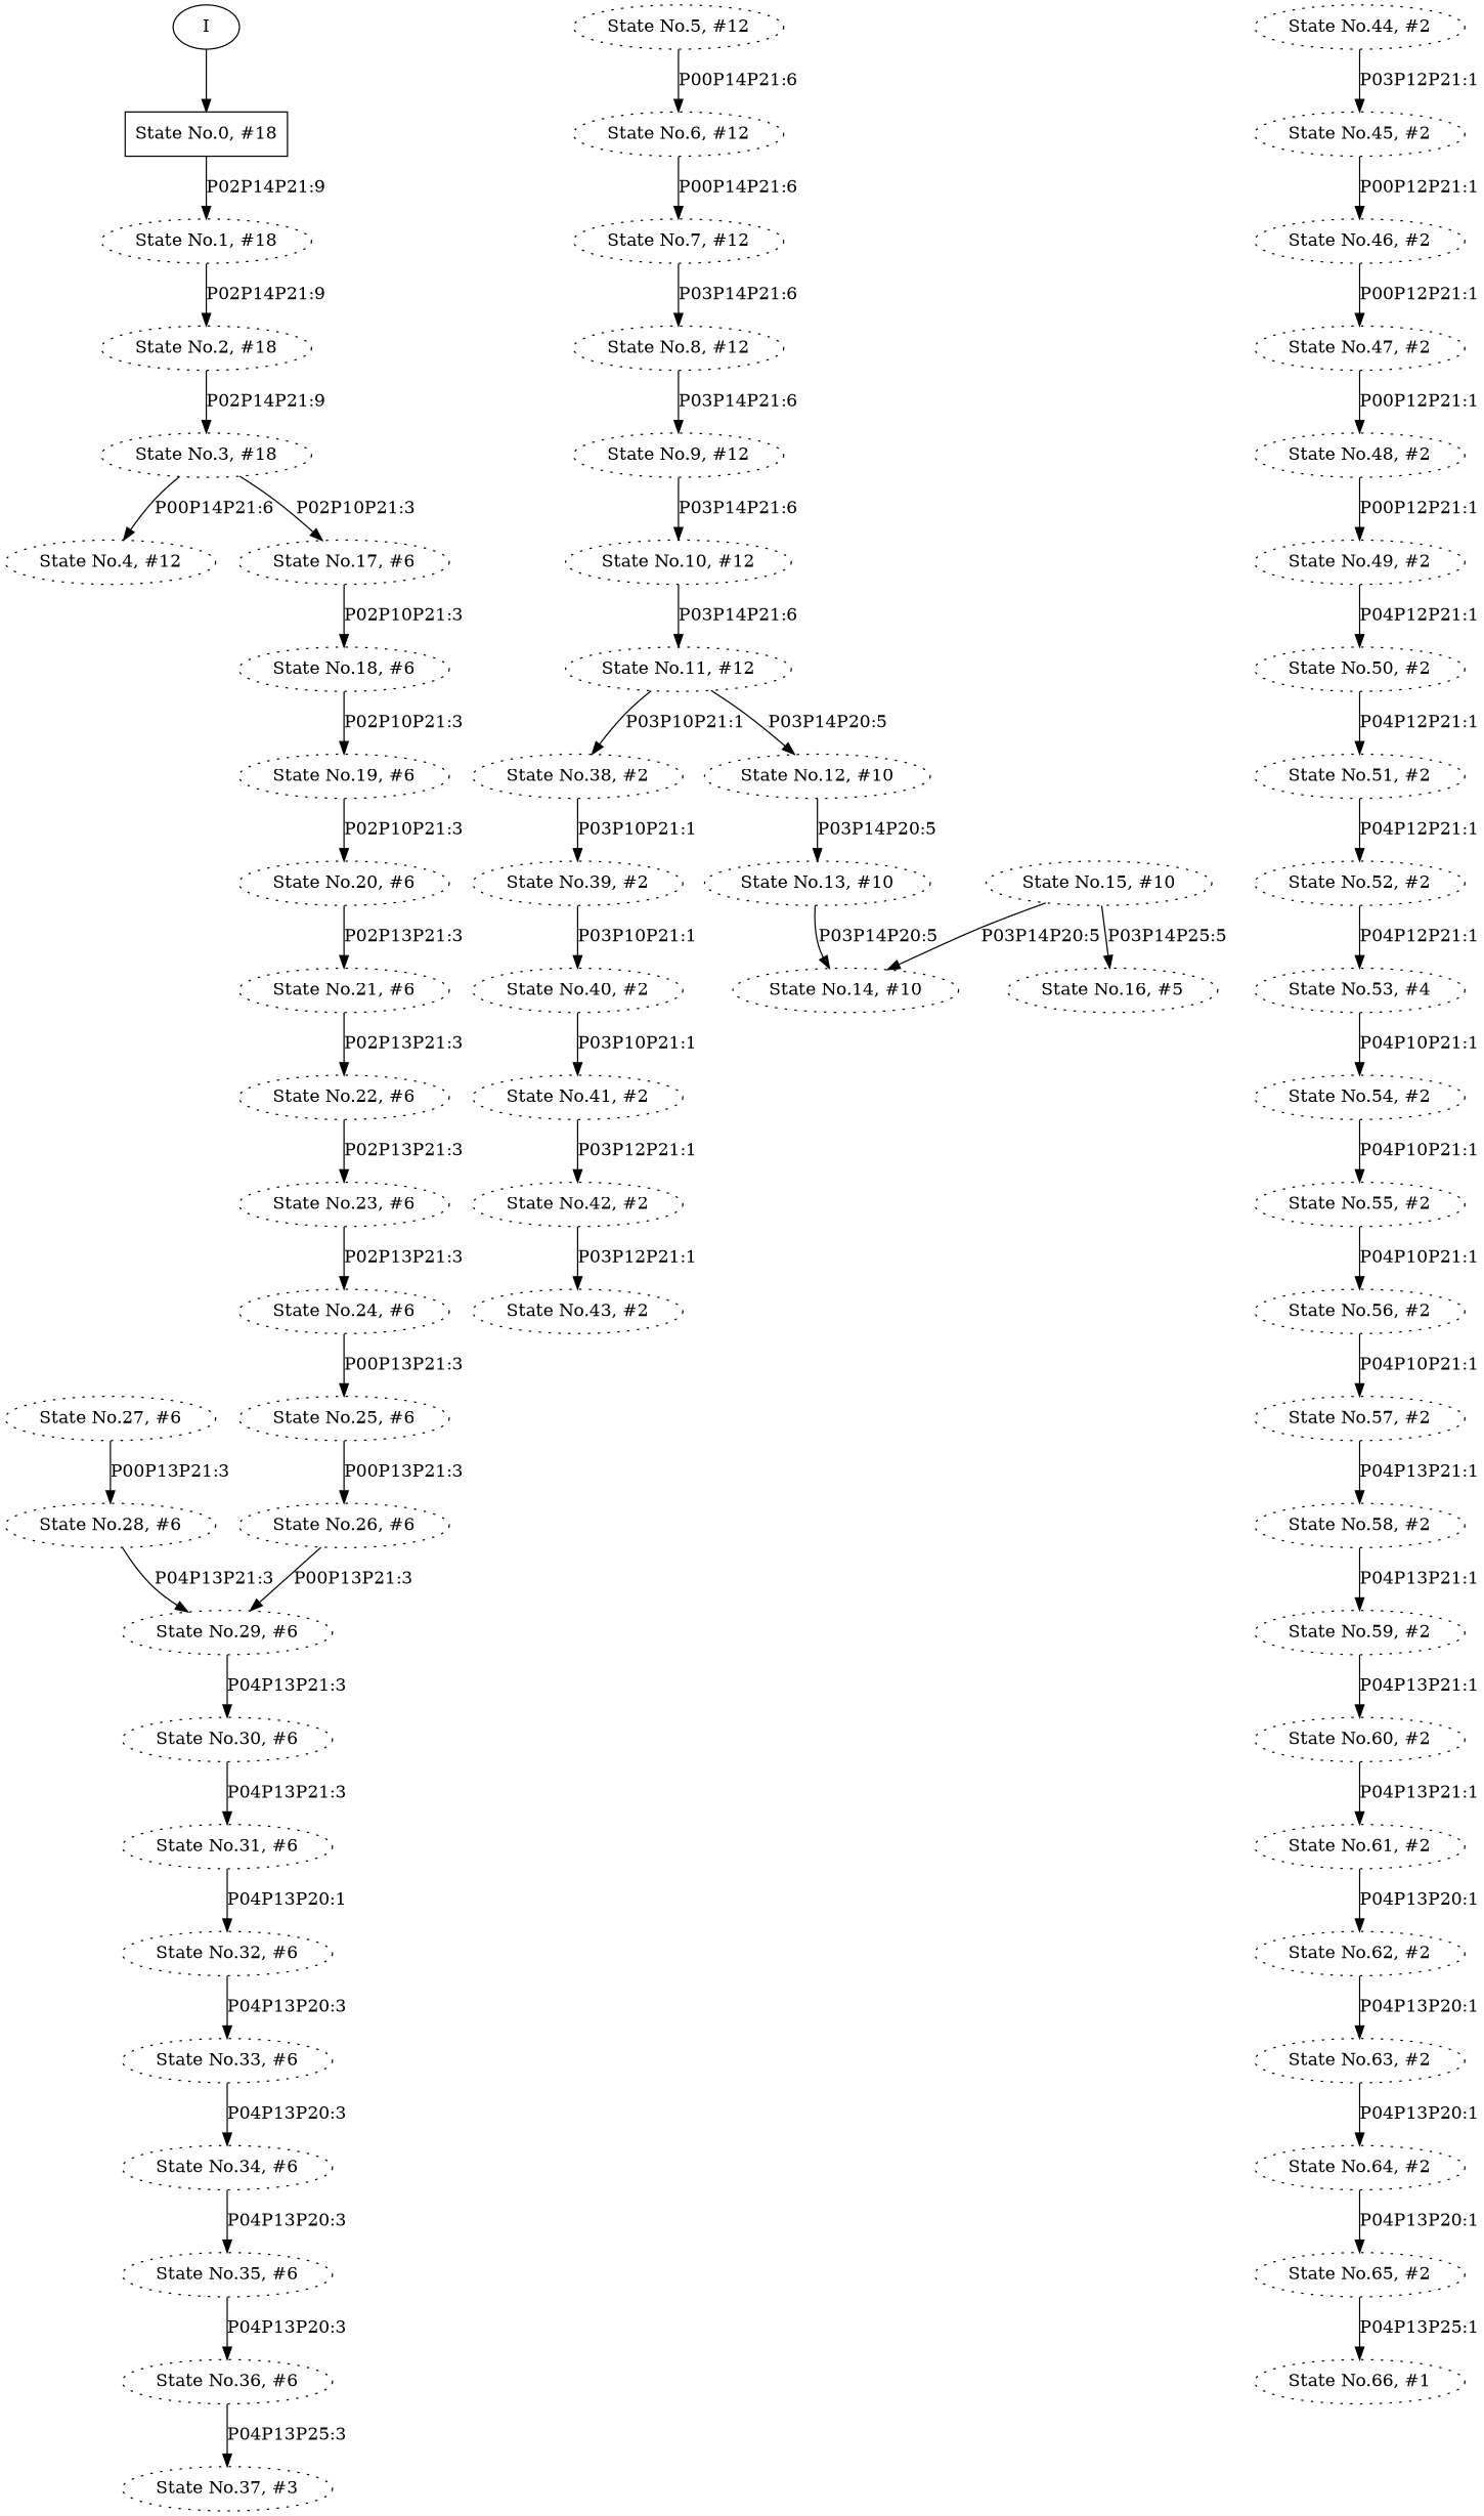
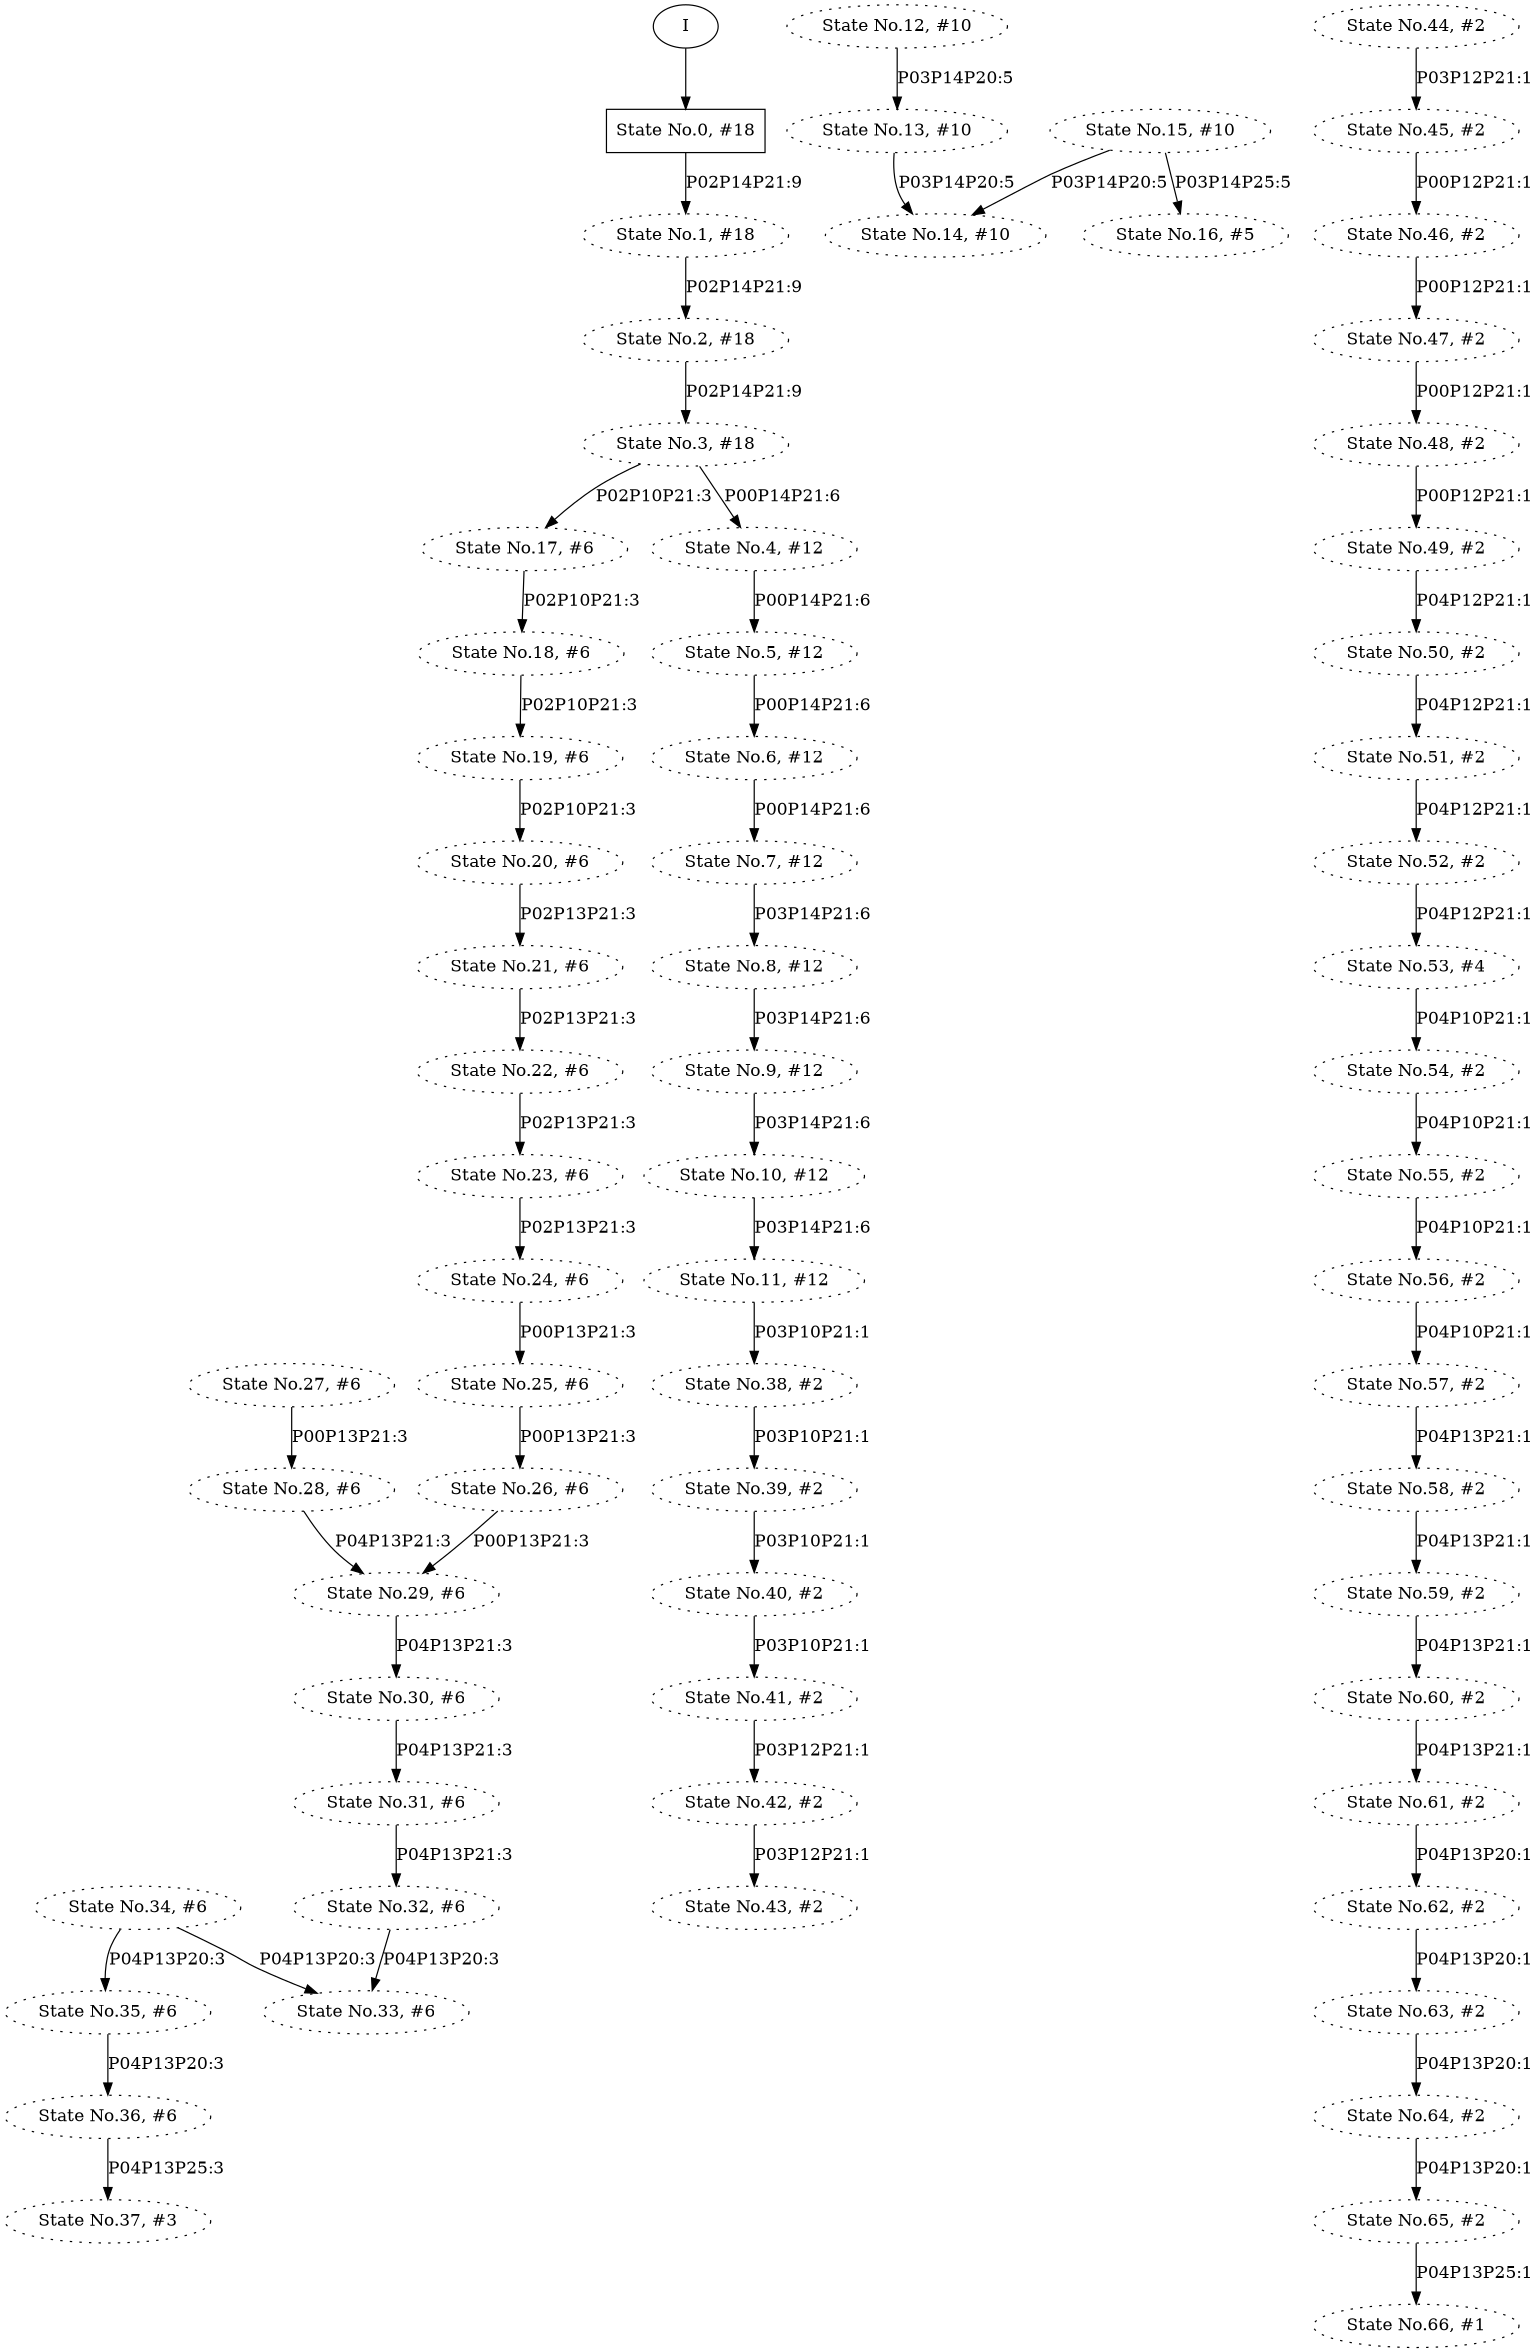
  digraph {
    node [style=dotted]
    n1 [label="State No.0, #18" shape=box style=""]
    n2 [label="State No.1, #18"]
    n3 [label="State No.2, #18"]
    I [style=""]
    n5 [label="State No.3, #18"]
    n6 [label="State No.4, #12"]
    n7 [label="State No.17, #6"]
    n8 [label="State No.5, #12"]
    n9 [label="State No.18, #6"]
    n10 [label="State No.6, #12"]
    n11 [label="State No.19, #6"]
    n12 [label="State No.7, #12"]
    n13 [label="State No.8, #12"]
    n14 [label="State No.9, #12"]
    n15 [label="State No.10, #12"]
    n16 [label="State No.11, #12"]
    n17 [label="State No.12, #10"]
    n18 [label="State No.38, #2"]
    n19 [label="State No.13, #10"]
    n20 [label="State No.39, #2"]
    n21 [label="State No.14, #10"]
    n22 [label="State No.40, #2"]
    n23 [label="State No.15, #10"]
    n24 [label="State No.16, #5"]
    n25 [label="State No.41, #2"]
    n26 [label="State No.42, #2"]
    n27 [label="State No.43, #2"]
    n28 [label="State No.44, #2"]
    n29 [label="State No.45, #2"]
    n30 [label="State No.46, #2"]
    n31 [label="State No.47, #2"]
    n32 [label="State No.48, #2"]
    n33 [label="State No.49, #2"]
    n34 [label="State No.50, #2"]
    n35 [label="State No.51, #2"]
    n36 [label="State No.52, #2"]
    n37 [label="State No.53, #4"]
    n38 [label="State No.54, #2"]
    n39 [label="State No.55, #2"]
    n40 [label="State No.56, #2"]
    n41 [label="State No.57, #2"]
    n42 [label="State No.58, #2"]
    n43 [label="State No.59, #2"]
    n44 [label="State No.60, #2"]
    n45 [label="State No.61, #2"]
    n46 [label="State No.62, #2"]
    n47 [label="State No.63, #2"]
    n48 [label="State No.64, #2"]
    n49 [label="State No.65, #2"]
    n50 [label="State No.66, #1"]
    n51 [label="State No.20, #6"]
    n52 [label="State No.21, #6"]
    n53 [label="State No.22, #6"]
    n54 [label="State No.23, #6"]
    n55 [label="State No.24, #6"]
    n56 [label="State No.25, #6"]
    n57 [label="State No.26, #6"]
    n58 [label="State No.29, #6"]
    n59 [label="State No.27, #6"]
    n60 [label="State No.28, #6"]
    n61 [label="State No.30, #6"]
    n62 [label="State No.31, #6"]
    n63 [label="State No.32, #6"]
    n64 [label="State No.33, #6"]
    n65 [label="State No.34, #6"]
    n66 [label="State No.35, #6"]
    n67 [label="State No.36, #6"]
    n68 [label="State No.37, #3"]
    n1 -> n2 [label="P02P14P21:9"]
    n2 -> n3 [label="P02P14P21:9"]
    n3 -> n5 [label="P02P14P21:9"]
    I -> n1
    n5 -> n6 [label="P00P14P21:6"]
    n5 -> n7 [label="P02P10P21:3"]
+   n6 -> n8 [label="P00P14P21:6"]
    n7 -> n9 [label="P02P10P21:3"]
    n8 -> n10 [label="P00P14P21:6"]
    n9 -> n11 [label="P02P10P21:3"]
    n10 -> n12 [label="P00P14P21:6"]
    n11 -> n51 [label="P02P10P21:3"]
    n12 -> n13 [label="P03P14P21:6"]
    n13 -> n14 [label="P03P14P21:6"]
    n14 -> n15 [label="P03P14P21:6"]
    n15 -> n16 [label="P03P14P21:6"]
-   n16 -> n17 [label="P03P14P20:5"]
    n16 -> n18 [label="P03P10P21:1"]
    n17 -> n19 [label="P03P14P20:5"]
    n18 -> n20 [label="P03P10P21:1"]
    n19 -> n21 [label="P03P14P20:5"]
    n20 -> n22 [label="P03P10P21:1"]
    n22 -> n25 [label="P03P10P21:1"]
    n23 -> n21 [label="P03P14P20:5"]
    n23 -> n24 [label="P03P14P25:5"]
    n25 -> n26 [label="P03P12P21:1"]
    n26 -> n27 [label="P03P12P21:1"]
    n28 -> n29 [label="P03P12P21:1"]
    n29 -> n30 [label="P00P12P21:1"]
    n30 -> n31 [label="P00P12P21:1"]
    n31 -> n32 [label="P00P12P21:1"]
    n32 -> n33 [label="P00P12P21:1"]
    n33 -> n34 [label="P04P12P21:1"]
    n34 -> n35 [label="P04P12P21:1"]
    n35 -> n36 [label="P04P12P21:1"]
    n36 -> n37 [label="P04P12P21:1"]
    n37 -> n38 [label="P04P10P21:1"]
    n38 -> n39 [label="P04P10P21:1"]
    n39 -> n40 [label="P04P10P21:1"]
    n40 -> n41 [label="P04P10P21:1"]
    n41 -> n42 [label="P04P13P21:1"]
    n42 -> n43 [label="P04P13P21:1"]
    n43 -> n44 [label="P04P13P21:1"]
    n44 -> n45 [label="P04P13P21:1"]
    n45 -> n46 [label="P04P13P20:1"]
    n46 -> n47 [label="P04P13P20:1"]
    n47 -> n48 [label="P04P13P20:1"]
    n48 -> n49 [label="P04P13P20:1"]
    n49 -> n50 [label="P04P13P25:1"]
    n51 -> n52 [label="P02P13P21:3"]
    n52 -> n53 [label="P02P13P21:3"]
    n53 -> n54 [label="P02P13P21:3"]
    n54 -> n55 [label="P02P13P21:3"]
    n55 -> n56 [label="P00P13P21:3"]
    n56 -> n57 [label="P00P13P21:3"]
    n57 -> n58 [label="P00P13P21:3"]
    n58 -> n61 [label="P04P13P21:3"]
    n59 -> n60 [label="P00P13P21:3"]
    n60 -> n58 [label="P04P13P21:3"]
    n61 -> n62 [label="P04P13P21:3"]
-   n62 -> n63 [label="P04P13P20:1"]
+   n62 -> n63 [label="P04P13P21:3"]
    n63 -> n64 [label="P04P13P20:3"]
-   n64 -> n65 [label="P04P13P20:3"]
+   n65 -> n64 [label="P04P13P20:3"]
    n65 -> n66 [label="P04P13P20:3"]
    n66 -> n67 [label="P04P13P20:3"]
    n67 -> n68 [label="P04P13P25:3"]
  }
